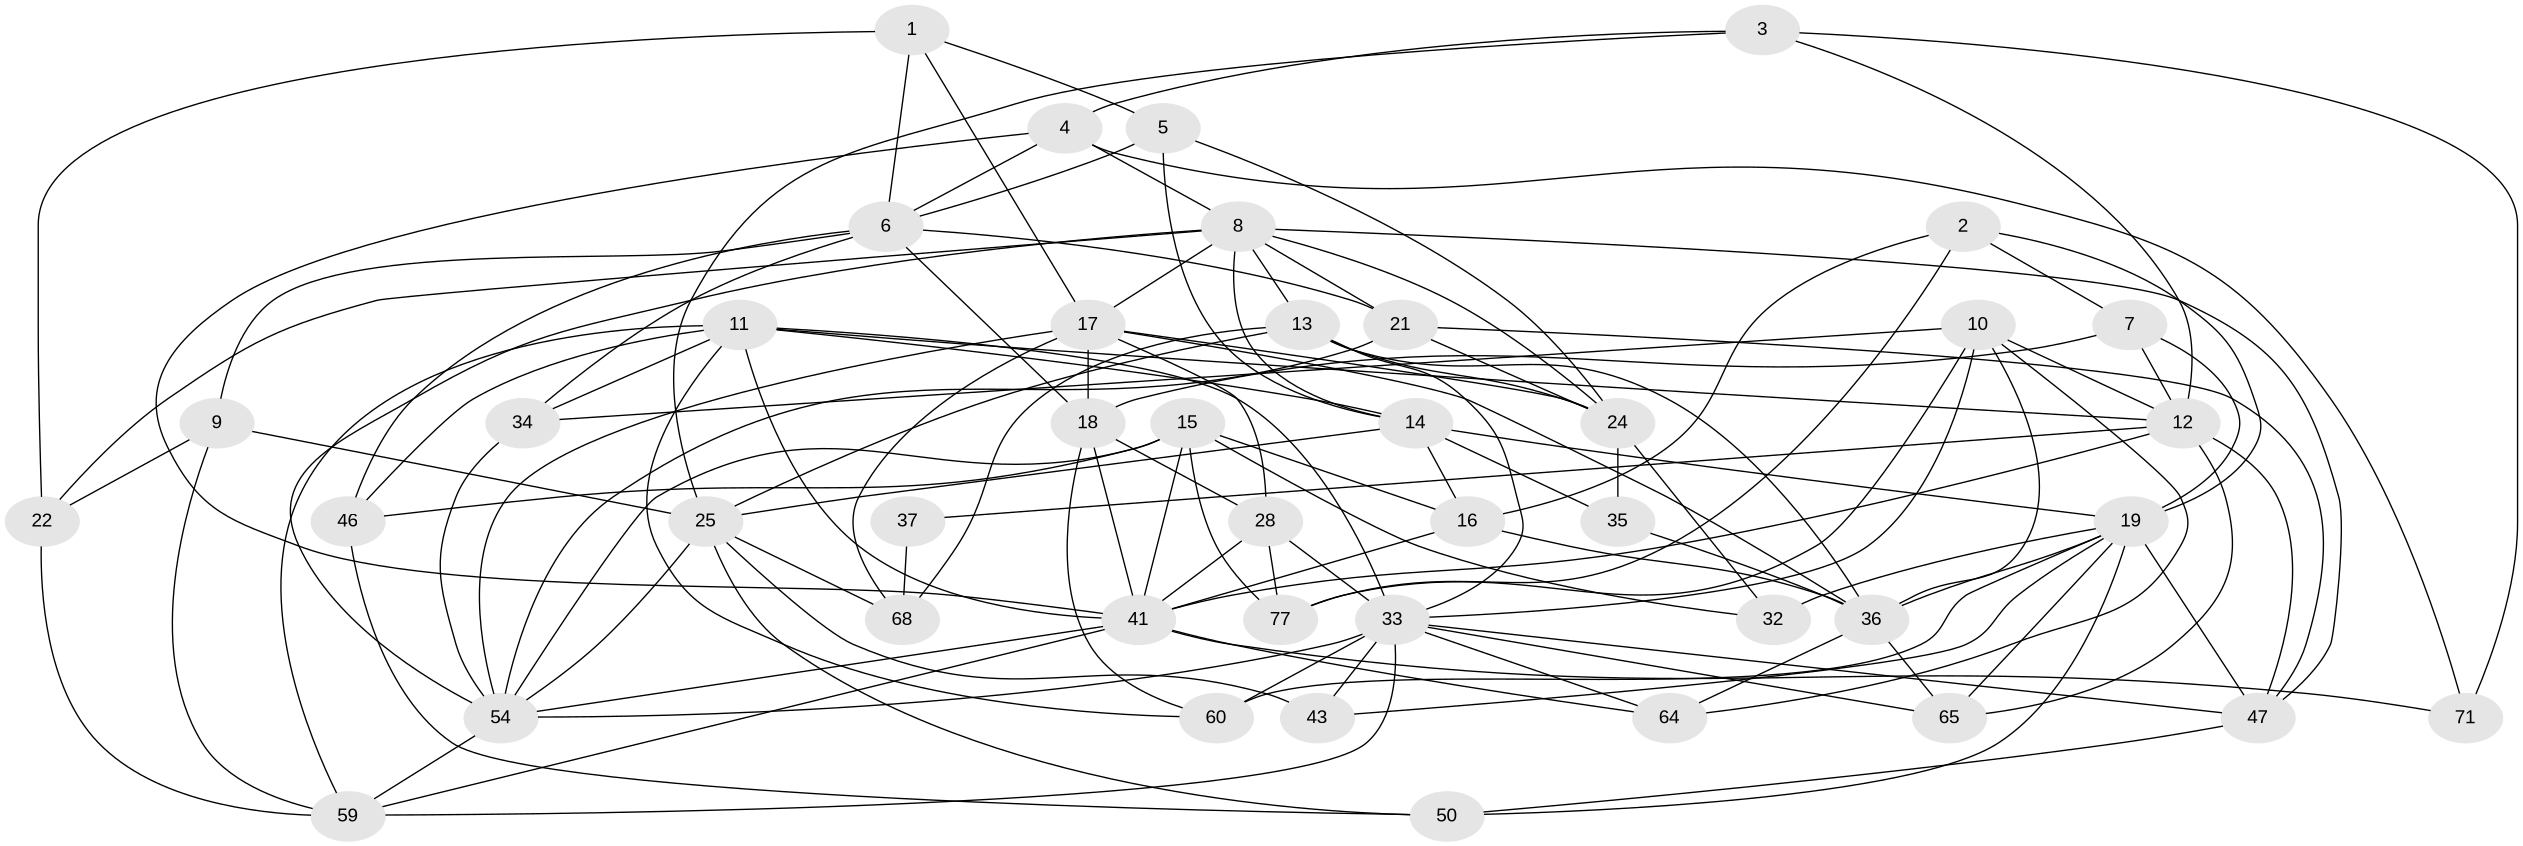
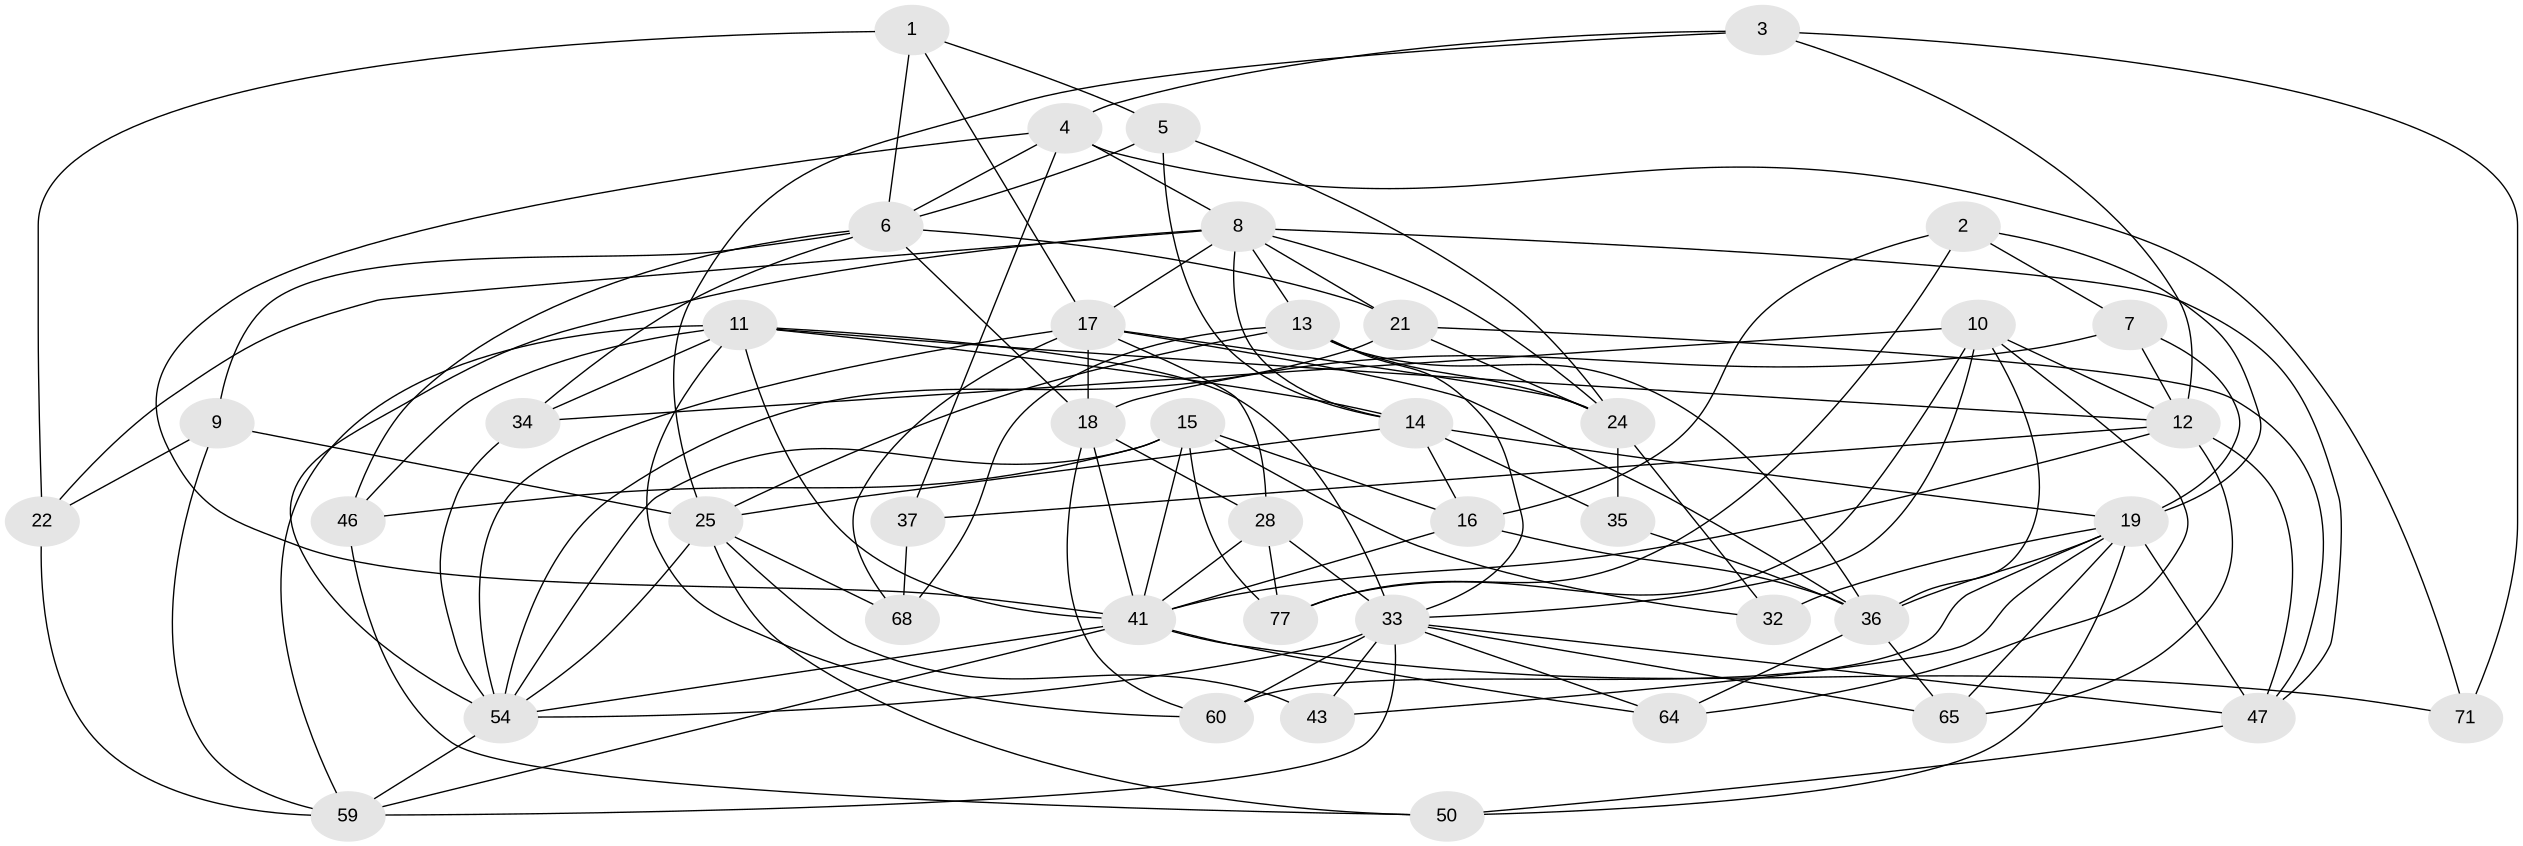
  graph {
    fontname="Liberation Sans"
    node [color=gray90 fontname="Liberation Sans" style=filled]
    edge [fontname="Liberation Sans"]
    1
    5
    6 [super="+26+49"]
    17 [super="+23+42"]
    22
    14 [super="+48"]
    24 [super="+55+52"]
    9
    18 [super="+56"]
    21 [super="+30"]
    34
    46
    54 [super="+81+57"]
    36 [super="+38"]
    68
    28 [super="+63"]
    59 [super="+67"]
    2
    7
    16 [super="+69"]
    19 [super="+29+61"]
    77
    12 [super="+27"]
    41 [super="+84+44"]
    47 [super="+75"]
    60
    65
    32
    43
    50
    4 [super="+80+83"]
    71
    8 [super="+79+62+58"]
    37
    3
    25 [super="+74+66"]
    13 [super="+73"]
    64
    35
    33 [super="+70+40"]
    10 [super="+39"]
    11 [super="+31"]
    15 [super="+20"]
    1 -- 5
    1 -- 6
    1 -- 17
    1 -- 22
    5 -- 6
    5 -- 14
    5 -- 24
    6 -- 9
    6 -- 18
    6 -- 21
    6 -- 34
    6 -- 46
    17 -- 24
    17 -- 18
    17 -- 54
    17 -- 36
    17 -- 68
    17 -- 28
    22 -- 59
    14 -- 16 [weight=2]
    14 -- 19
    14 -- 25
    14 -- 35
    24 -- 32 [weight=2]
    24 -- 35
    9 -- 22
    9 -- 59
    9 -- 25
    18 -- 28
    18 -- 41
    18 -- 60
    21 -- 24
    21 -- 54
    21 -- 47
    34 -- 54
    46 -- 50
    54 -- 59
    36 -- 65
    36 -- 64
    28 -- 77
    28 -- 41
    28 -- 33 [weight=2]
    2 -- 7
    2 -- 16
    2 -- 19
    2 -- 77
    7 -- 18
    7 -- 19
    7 -- 12
    16 -- 36
    16 -- 41
    19 -- 36
    19 -- 47
    19 -- 60
    19 -- 65
    19 -- 32
    19 -- 43
    19 -- 50
    12 -- 41
    12 -- 47
    12 -- 65
    12 -- 37
    41 -- 54
    41 -- 59
    41 -- 71
    41 -- 64
    47 -- 50
    4 -- 6
    4 -- 41
    4 -- 71
    4 -- 8 [weight=2]
+   4 -- 37 [weight=2]
    8 -- 17
    8 -- 22
    8 -- 14
    8 -- 24
    8 -- 21 [weight=2]
    8 -- 54 [weight=2]
    8 -- 47
    8 -- 13
    37 -- 68
    3 -- 12
    3 -- 4
    3 -- 71
    3 -- 25
    25 -- 54
    25 -- 68
    25 -- 43
    25 -- 50
    13 -- 24
    13 -- 36
    13 -- 68
    13 -- 25
    13 -- 33
    35 -- 36
    33 -- 54
    33 -- 59
    33 -- 47
    33 -- 60
    33 -- 65
    33 -- 43
    33 -- 64
    10 -- 34
    10 -- 36
    10 -- 77
    10 -- 12
    10 -- 64
    10 -- 33
    11 -- 14
    11 -- 34
    11 -- 46
    11 -- 59
    11 -- 12
    11 -- 41
    11 -- 60
    11 -- 33
    15 -- 46
    15 -- 54
    15 -- 16
    15 -- 77
    15 -- 41
    15 -- 32
  }
